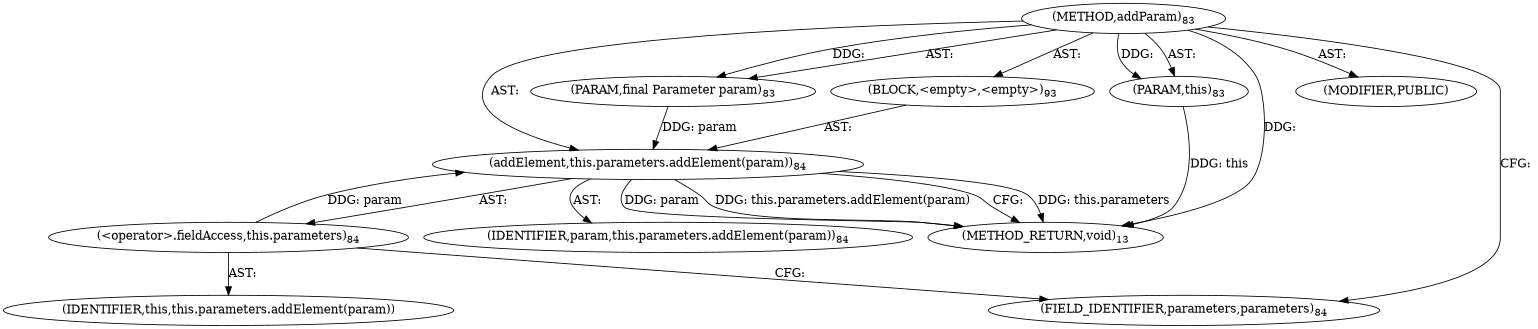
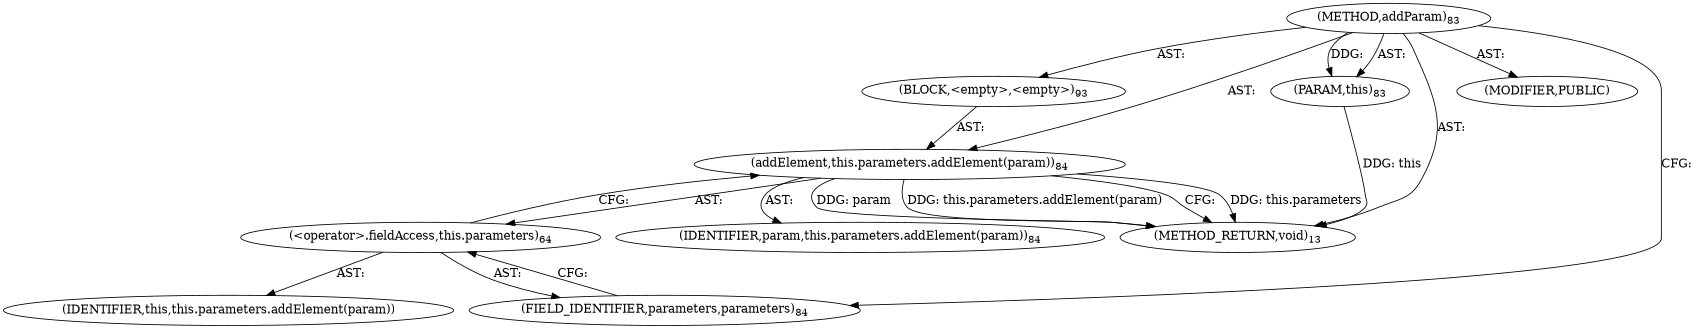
  digraph {
    n1 [label=<(METHOD,addParam)<SUB>83</SUB>>]
    n2 [label=<(PARAM,this)<SUB>83</SUB>>]
-   n3 [label=<(PARAM,final Parameter param)<SUB>83</SUB>>]
    n4 [label=<(BLOCK,&lt;empty&gt;,&lt;empty&gt;)<SUB>93</SUB>>]
    n5 [label=<(addElement,this.parameters.addElement(param))<SUB>84</SUB>>]
    n6 [label=<(FIELD_IDENTIFIER,parameters,parameters)<SUB>84</SUB>>]
    n7 [label=<(MODIFIER,PUBLIC)>]
    n8 [label=<(METHOD_RETURN,void)<SUB>13</SUB>>]
-   n9 [label=<(&lt;operator&gt;.fieldAccess,this.parameters)<SUB>84</SUB>>]
+   n9 [label=<(&lt;operator&gt;.fieldAccess,this.parameters)<SUB>64</SUB>>]
    n10 [label=<(IDENTIFIER,param,this.parameters.addElement(param))<SUB>84</SUB>>]
    n11 [label=<(IDENTIFIER,this,this.parameters.addElement(param))>]
    n1 -> n2 [label="AST: "]
    n1 -> n2 [label="DDG: "]
-   n1 -> n3 [label="AST: "]
-   n1 -> n3 [label="DDG: "]
    n1 -> n4 [label="AST: "]
    n1 -> n5 [label="AST: "]
    n1 -> n6 [label="CFG: "]
    n1 -> n7 [label="AST: "]
-   n1 -> n8 [label="DDG: "]
+   n1 -> n8 [label="AST: "]
    n2 -> n8 [label="DDG: this"]
-   n3 -> n5 [label="DDG: param"]
    n4 -> n5 [label="AST: "]
    n5 -> n8 [label="CFG: "]
    n5 -> n8 [label="DDG: this.parameters"]
    n5 -> n8 [label="DDG: param"]
    n5 -> n8 [label="DDG: this.parameters.addElement(param)"]
    n5 -> n9 [label="AST: "]
    n5 -> n10 [label="AST: "]
-   n9 -> n5 [label="DDG: param"]
-   n9 -> n6 [label="CFG: "]
+   n6 -> n9 [label="CFG: "]
+   n9 -> n5 [label="CFG: "]
+   n9 -> n6 [label="AST: "]
    n9 -> n11 [label="AST: "]
  }
